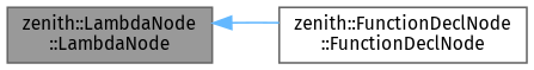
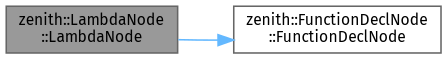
  digraph {
    rankdir=LR
    fontname="Fira Sans"
    node [fontname="Fira Sans" fontsize=10 shape=box style=filled]
    n1 [color=gray40 fillcolor=grey60 fontcolor=black height=0.2 label="zenith::LambdaNode\l::LambdaNode" width=0.4]
    n2 [color=grey40 fillcolor=white height=0.2 label="zenith::FunctionDeclNode\l::FunctionDeclNode" width=0.4]
-   n2 -> n1 [color=steelblue1 fontname="Fira Sans" fontsize=10 labelfontname=Helvetica labelfontsize=10 style=solid]
+   n1 -> n2 [color=steelblue1 fontname="Fira Sans" fontsize=10 labelfontname=Helvetica labelfontsize=10 style=solid]
  }
